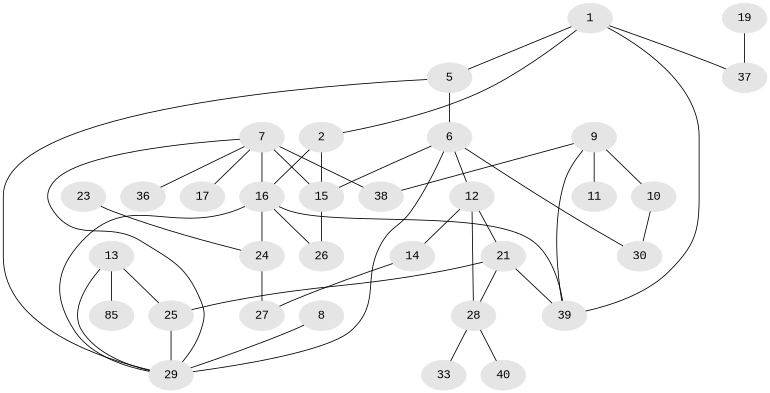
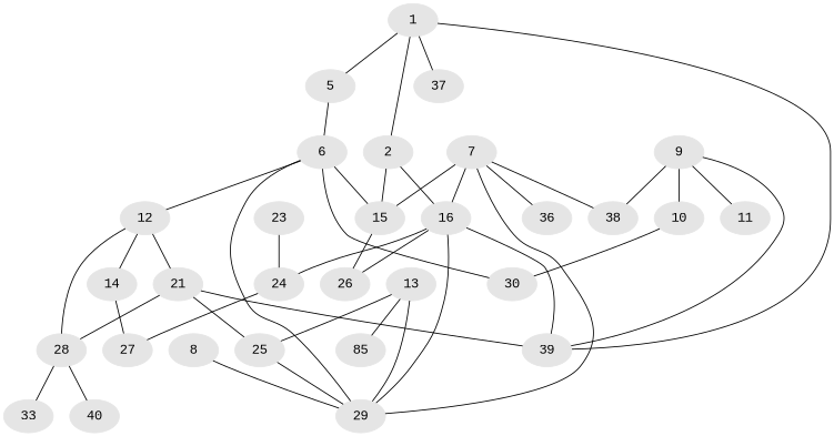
  graph {
    fontname="Liberation Mono"
    node [color=gray90 fontname="Liberation Mono" style=filled]
    edge [fontname="Liberation Mono" weight=1.0]
    1
    2
    5
    37
    39
    15
    16
    29
    6
    26
    24
    12
    30
    14
    21
    28
    7
-   17
    36
    38
    8
    9
    10
    11
    27
    25
    33
    40
    13
    n30 [label=85]
-   19
    23
    1 -- 2
    1 -- 5
    1 -- 37
    1 -- 39
    2 -- 15 [weight=2.0]
    2 -- 16
-   5 -- 29
    5 -- 6
    15 -- 26
    16 -- 39
    16 -- 29
    16 -- 26
    16 -- 24 [weight=2.0]
    6 -- 15
    6 -- 29
    6 -- 12
    6 -- 30
    24 -- 27
    12 -- 14
    12 -- 21
    12 -- 28
    14 -- 27
    21 -- 39
    21 -- 28
    21 -- 25
    28 -- 33
    28 -- 40
    7 -- 15 [weight=2.0]
    7 -- 16
    7 -- 29
-   7 -- 17
    7 -- 36
    7 -- 38
    8 -- 29
    9 -- 39
    9 -- 38
    9 -- 10 [weight=2.0]
    9 -- 11
    10 -- 30
    25 -- 29
    13 -- 29
    13 -- 25
    13 -- n30
-   19 -- 37 [weight=2.0]
    23 -- 24
  }
